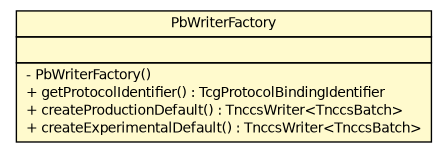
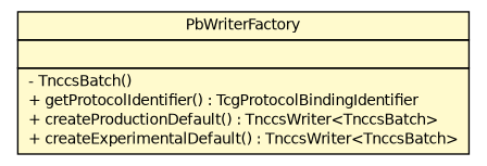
  digraph {
    nodesep=0.25
    ranksep=0.5
-   n1 [fontcolor=black fontname=Helvetica fontsize=10.0 label=<<table title="org.ietf.nea.pb.serialize.writer.bytebuffer.PbWriterFactory" border="0" cellborder="1" cellspacing="0" cellpadding="2" port="p" bgcolor="lemonChiffon" href="./PbWriterFactory.html"> 		<tr><td><table border="0" cellspacing="0" cellpadding="1"> <tr><td align="center" balign="center"> PbWriterFactory </td></tr> 		</table></td></tr> 		<tr><td><table border="0" cellspacing="0" cellpadding="1"> <tr><td align="left" balign="left">  </td></tr> 		</table></td></tr> 		<tr><td><table border="0" cellspacing="0" cellpadding="1"> <tr><td align="left" balign="left"> - PbWriterFactory() </td></tr> <tr><td align="left" balign="left"> + getProtocolIdentifier() : TcgProtocolBindingIdentifier </td></tr> <tr><td align="left" balign="left"> + createProductionDefault() : TnccsWriter&lt;TnccsBatch&gt; </td></tr> <tr><td align="left" balign="left"> + createExperimentalDefault() : TnccsWriter&lt;TnccsBatch&gt; </td></tr> 		</table></td></tr> 		</table>> shape=plaintext]
+   n1 [fontcolor=black fontname=Helvetica fontsize=10.0 label=<<table title="org.ietf.nea.pb.serialize.writer.bytebuffer.PbWriterFactory" border="0" cellborder="1" cellspacing="0" cellpadding="2" port="p" bgcolor="lemonChiffon" href="./PbWriterFactory.html"> 		<tr><td><table border="0" cellspacing="0" cellpadding="1"> <tr><td align="center" balign="center"> PbWriterFactory </td></tr> 		</table></td></tr> 		<tr><td><table border="0" cellspacing="0" cellpadding="1"> <tr><td align="left" balign="left">  </td></tr> 		</table></td></tr> 		<tr><td><table border="0" cellspacing="0" cellpadding="1"> <tr><td align="left" balign="left"> - TnccsBatch() </td></tr> <tr><td align="left" balign="left"> + getProtocolIdentifier() : TcgProtocolBindingIdentifier </td></tr> <tr><td align="left" balign="left"> + createProductionDefault() : TnccsWriter&lt;TnccsBatch&gt; </td></tr> <tr><td align="left" balign="left"> + createExperimentalDefault() : TnccsWriter&lt;TnccsBatch&gt; </td></tr> 		</table></td></tr> 		</table>> shape=plaintext]
  }
